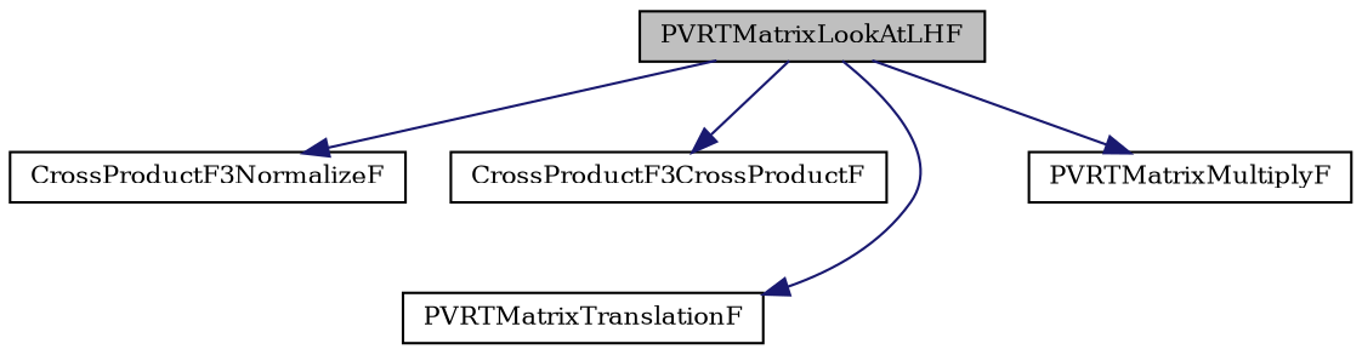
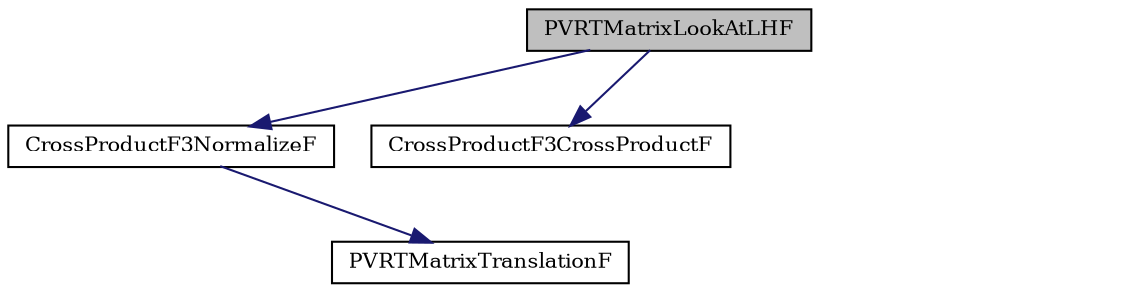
  digraph {
    fontname="DejaVu Serif"
    rankdir=TB
    node [color=black fillcolor=white fontname="DejaVu Serif" fontsize=10 shape=record style=filled]
    edge [color=midnightblue fontname="DejaVu Serif" fontsize=10 labelfontname=Helvetica labelfontsize=10 style=solid]
    n1 [fillcolor=grey75 fontcolor=black height=0.2 label=PVRTMatrixLookAtLHF width=0.4]
    n2 [height=0.2 label=CrossProductF3NormalizeF width=0.4]
    n3 [height=0.2 label=CrossProductF3CrossProductF width=0.4]
    n4 [height=0.2 label=PVRTMatrixTranslationF width=0.4]
-   n5 [height=0.2 label=PVRTMatrixMultiplyF width=0.4]
    n1 -> n2
    n1 -> n3
-   n1 -> n4
-   n1 -> n5
+   n2 -> n4
  }
